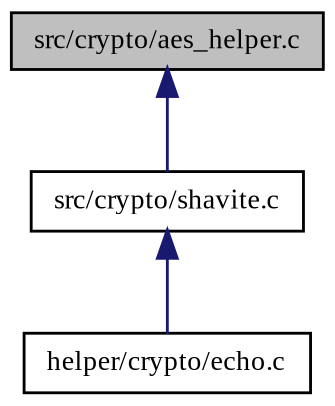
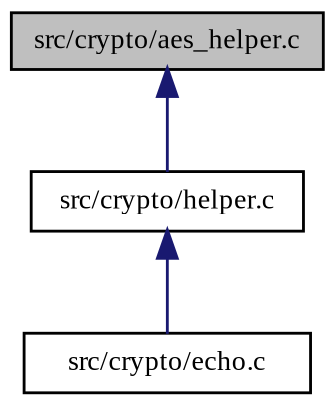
  digraph {
    fontname="Liberation Serif"
    node [color=black fillcolor=white fontname="Liberation Serif" fontsize=10 shape=record style=filled]
    edge [color=midnightblue dir=back fontname="Liberation Serif" fontsize=10 labelfontname=Helvetica labelfontsize=10 style=solid]
    n1 [fillcolor=grey75 fontcolor=black height=0.2 label="src/crypto/aes_helper.c" width=0.4]
-   n2 [height=0.2 label="src/crypto/shavite.c" width=0.4]
-   n3 [height=0.2 label="helper/crypto/echo.c" width=0.4]
+   n2 [height=0.2 label="src/crypto/helper.c" width=0.4]
+   n3 [height=0.2 label="src/crypto/echo.c" width=0.4]
    n1 -> n2
    n2 -> n3
  }
